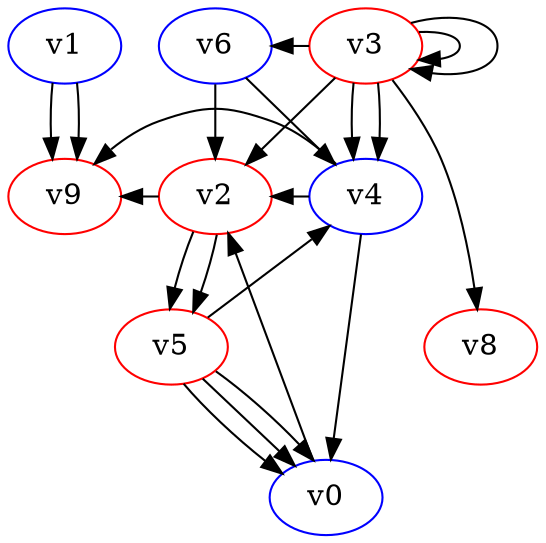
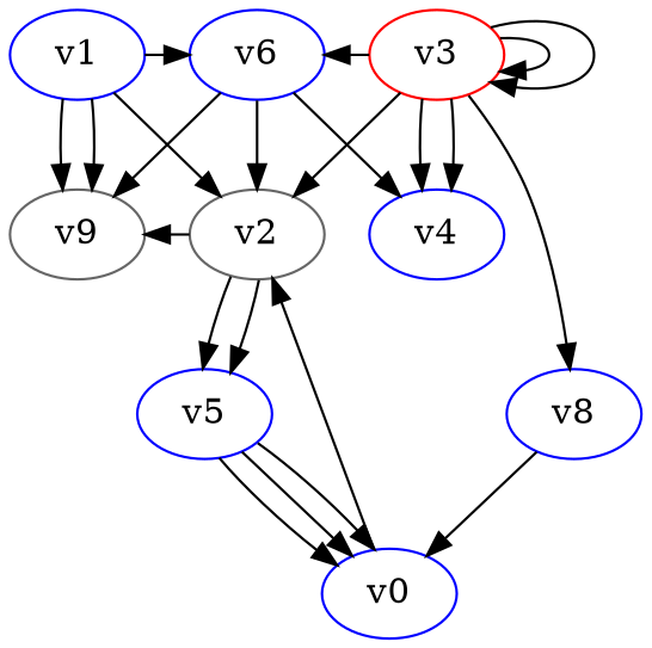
  digraph {
    node [color=blue player=0]
-   v2 [color=red player=1]
+   v2 [color=gray40 player=1]
    v0
-   v9 [color=red]
-   v5 [color=red player=1]
+   v9 [color=gray40]
+   v5 [player=1]
    v1 [player=1]
    v6
    v4 [player=1]
    v3 [color=red]
-   v8 [color=red]
+   v8
    v2 -> v9 [constraint="time % 4 == 1"]
    v2 -> v5
    v2 -> v5 [constraint="time >= 7"]
    v0 -> v2
    v5 -> v0 [constraint="time == 4"]
    v5 -> v0 [constraint="time <= 11"]
    v5 -> v0
-   v5 -> v4 [constraint="time >= 14"]
    v1 -> v9
    v1 -> v9 [constraint="time == 10"]
+   v1 -> v6 [constraint="time <= 20"]
    v6 -> v2
-   v4 -> v9 [constraint="time >= 15"]
+   v6 -> v9 [constraint="time >= 15"]
    v6 -> v4
-   v4 -> v2 [constraint="time % 4 == 0"]
+   v1 -> v2 [constraint="time % 4 == 0"]
    v3 -> v2 [constraint="(time >= 7) && (time <= 15)"]
    v3 -> v6 [constraint="time == 2"]
    v3 -> v4 [constraint="time % 4 == 0"]
    v3 -> v4
    v3 -> v3 [constraint="time >= 8"]
    v3 -> v3
    v3 -> v8 [constraint="time == 17"]
-   v4 -> v0
+   v8 -> v0
  }
